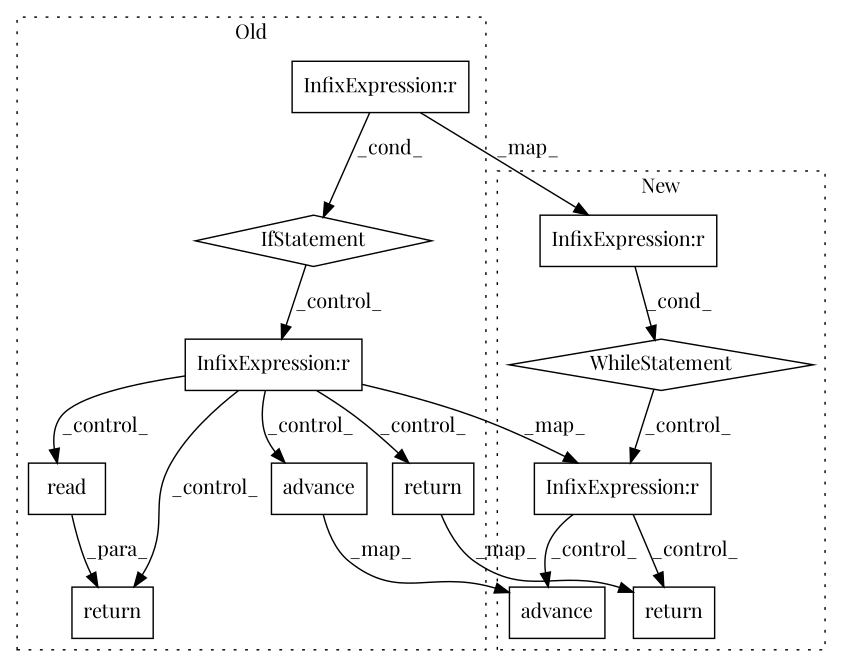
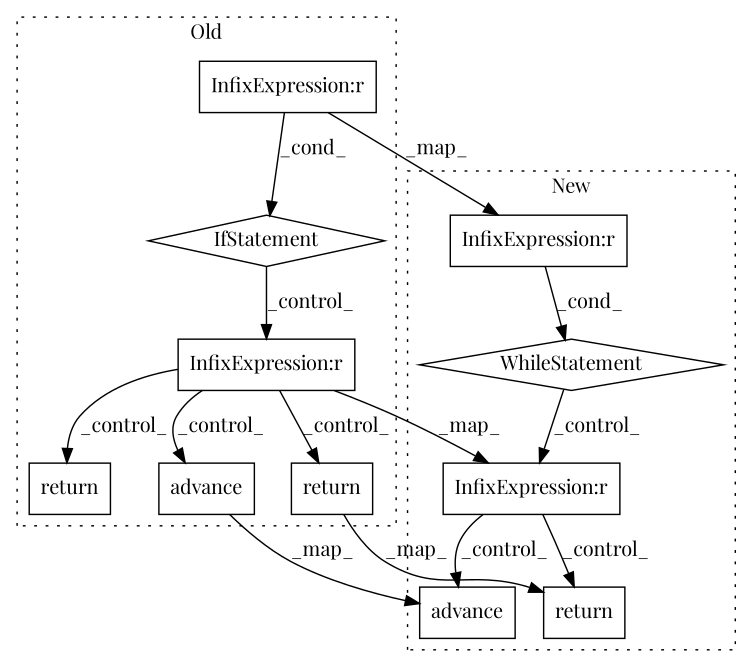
  digraph {
    fontname="Playfair Display"
    node [a=27 l=4 shape=box fontname="Playfair Display"]
    edge [fontname="Playfair Display"]
    n1 [a=32 l=9 label=advance s=2426]
    n2 [label="InfixExpression:r" s=2322]
-   n3 [a=32 l="5,1" label=read s="2450,2466"]
    n4 [label="InfixExpression:r" s=2410]
    n5 [a=25 l="4,2" label=IfStatement s="2316,2330" shape=diamond]
    n6 [a=41 l=7 label=return s=2443]
    n7 [a=41 l=7 label=return s=2479]
    n8 [a=32 l=9 label=advance s=2431]
    n9 [a=61 l="7,2" label=WhileStatement s="2306,2323" shape=diamond]
    n10 [label="InfixExpression:r" s=2315]
    n11 [label="InfixExpression:r" s=2384]
    n12 [a=41 l=7 label=return s=2402]
    subgraph cluster_1 {
      label=Old
      style=dotted
      n1
      n2
-     n3
      n4
      n5
      n6
      n7
    }
    subgraph cluster_2 {
      label=New
      style=dotted
      n8
      n9
      n10
      n11
      n12
    }
    n1 -> n8 [label=_map_]
    n2 -> n5 [label=_cond_]
    n2 -> n10 [label=_map_]
-   n3 -> n6 [label=_para_]
    n4 -> n1 [label=_control_]
-   n4 -> n3 [label=_control_]
    n4 -> n6 [label=_control_]
    n4 -> n7 [label=_control_]
    n4 -> n11 [label=_map_]
    n5 -> n4 [label=_control_]
    n7 -> n12 [label=_map_]
    n9 -> n11 [label=_control_]
    n10 -> n9 [label=_cond_]
    n11 -> n8 [label=_control_]
    n11 -> n12 [label=_control_]
  }
